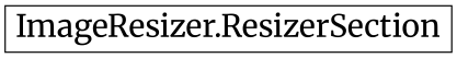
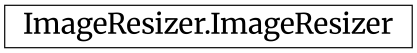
  digraph {
    rankdir=TB
    fontname=Merriweather
-   n1 [color=black fillcolor=white fontname=Merriweather fontsize=24 height=0.2 label="ImageResizer.ResizerSection" shape=record style=filled width=0.4]
+   n1 [color=black fillcolor=white fontname=Merriweather fontsize=24 height=0.2 label="ImageResizer.ImageResizer" shape=record style=filled width=0.4]
  }
